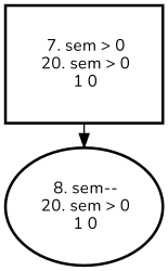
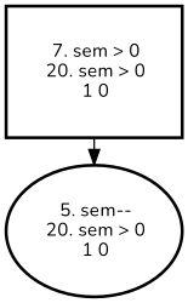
  digraph {
    ranksep=.25
    fontname=Nunito
    node [fixedsize=true fontname=Nunito fontsize=12 style=bold]
    n1 [height=1.2 label=" 7. sem > 0\n 20. sem > 0\n 1 0\n" shape=box width=1.6]
-   n2 [height=1.2 label=" 8. sem--\n 20. sem > 0\n 1 0\n" shape=ellipse width=1.6]
+   n2 [height=1.2 label=" 5. sem--\n 20. sem > 0\n 1 0\n" shape=ellipse width=1.6]
    n1 -> n2 [fontname=Nunito]
  }
